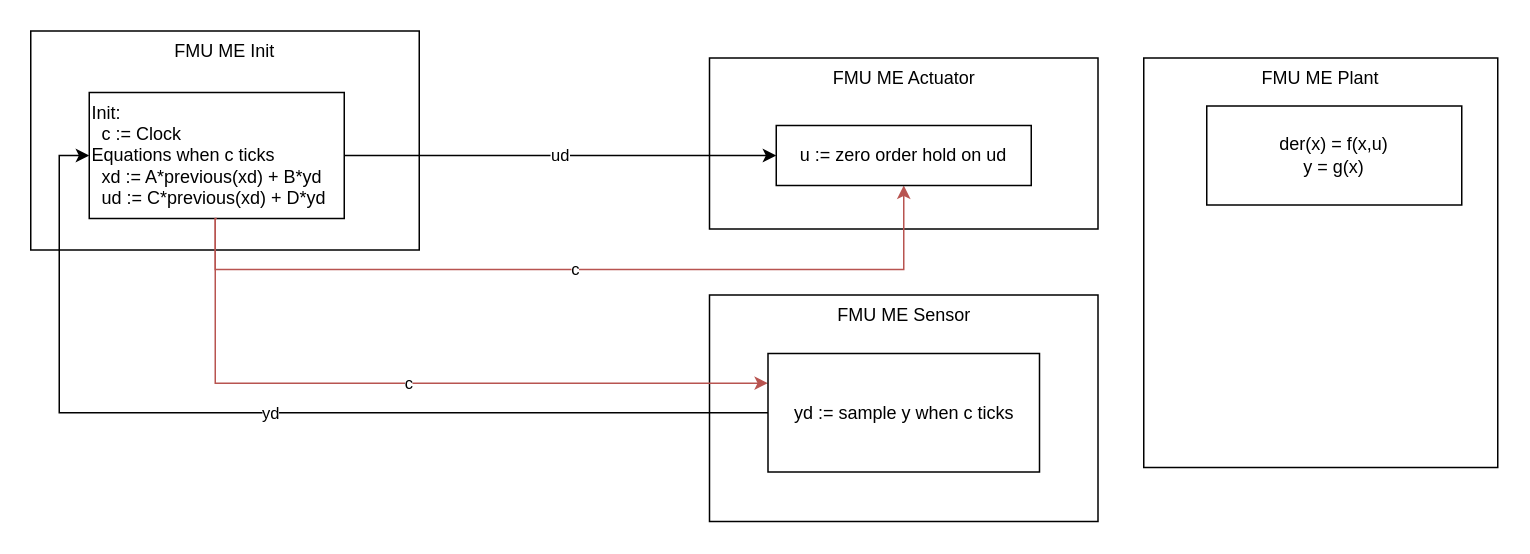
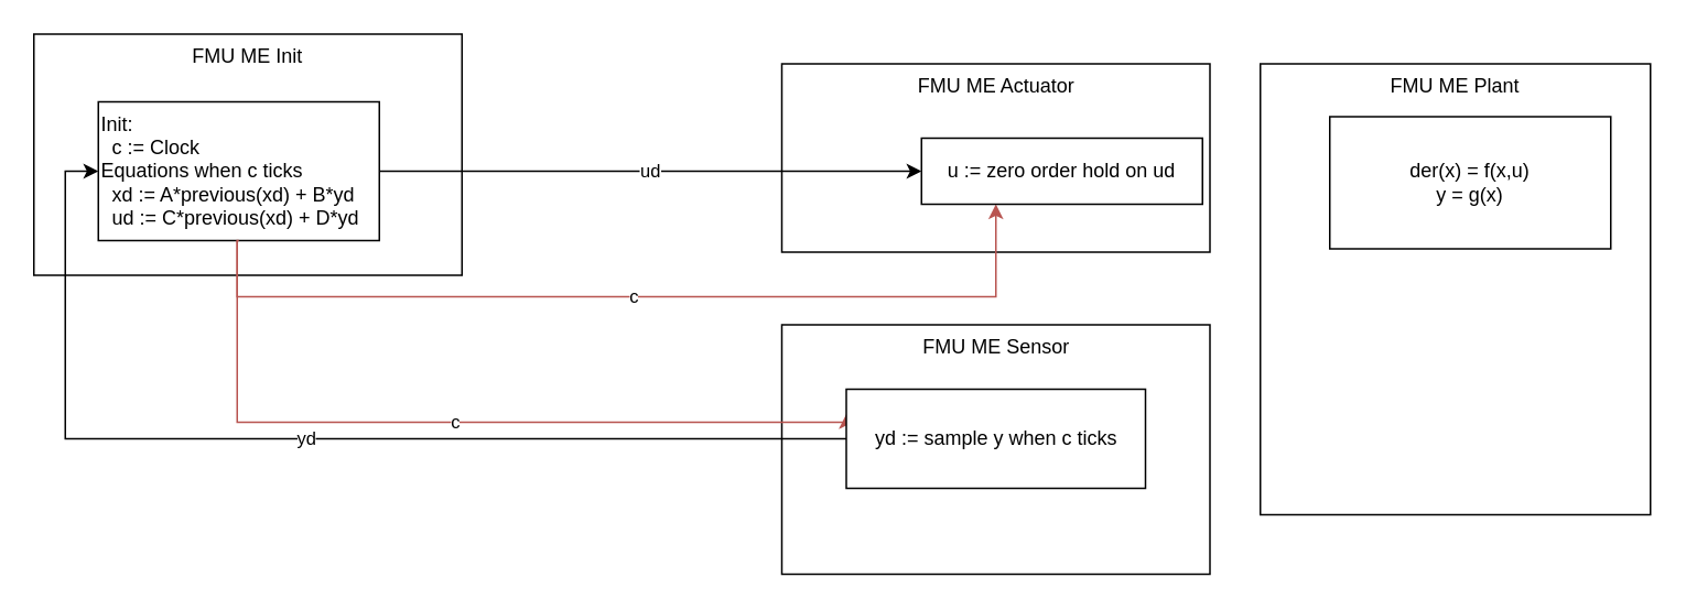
  <mxCell id="0" />
  <mxCell id="1" parent="0" />
  <mxCell id="2" value="FMU ME Actuator" style="rounded=0;whiteSpace=wrap;html=1;verticalAlign=top;fillColor=none;" vertex="1" parent="1"><mxGeometry x="472.5" y="38" width="259" height="114" as="geometry" /></mxCell>
  <mxCell id="3" value="FMU ME Sensor" style="rounded=0;whiteSpace=wrap;html=1;verticalAlign=top;fillColor=none;" vertex="1" parent="1"><mxGeometry x="472.5" y="196" width="259" height="151" as="geometry" /></mxCell>
  <mxCell id="4" value="FMU ME Init" style="rounded=0;whiteSpace=wrap;html=1;verticalAlign=top;fillColor=none;" vertex="1" parent="1"><mxGeometry x="20" y="20" width="259" height="146" as="geometry" /></mxCell>
  <mxCell id="5" value="ud" style="edgeStyle=orthogonalEdgeStyle;rounded=0;orthogonalLoop=1;jettySize=auto;html=1;" edge="1" parent="1" source="6" target="11"><mxGeometry relative="1" as="geometry" /></mxCell>
  <mxCell id="6" value="&lt;span&gt;Init:&lt;/span&gt;&lt;br&gt;&lt;span&gt;&amp;nbsp; c := Clock&lt;br&gt;&lt;/span&gt;Equations when c ticks&lt;br&gt;&amp;nbsp; xd := A*previous(xd) + B*yd&lt;br&gt;&amp;nbsp; ud := C*previous(xd) + D*yd" style="rounded=0;whiteSpace=wrap;html=1;align=left;" vertex="1" parent="1"><mxGeometry x="59" y="61" width="170" height="84" as="geometry" /></mxCell>
  <mxCell id="7" value="yd" style="edgeStyle=orthogonalEdgeStyle;rounded=0;orthogonalLoop=1;jettySize=auto;html=1;entryX=0;entryY=0.5;entryDx=0;entryDy=0;exitX=0;exitY=0.5;exitDx=0;exitDy=0;" edge="1" parent="1" source="10" target="6"><mxGeometry relative="1" as="geometry" /></mxCell>
  <mxCell id="8" value="c" style="edgeStyle=orthogonalEdgeStyle;rounded=0;orthogonalLoop=1;jettySize=auto;html=1;entryX=0;entryY=0.25;entryDx=0;entryDy=0;fillColor=#f8cecc;strokeColor=#b85450;" edge="1" parent="1" source="6" target="10"><mxGeometry relative="1" as="geometry"><Array as="points"><mxPoint x="143" y="255" /></Array></mxGeometry></mxCell>
  <mxCell id="9" value="c" style="edgeStyle=orthogonalEdgeStyle;rounded=0;orthogonalLoop=1;jettySize=auto;html=1;exitX=0.5;exitY=1;exitDx=0;exitDy=0;fillColor=#f8cecc;strokeColor=#b85450;" edge="1" parent="1" source="6" target="11"><mxGeometry relative="1" as="geometry"><Array as="points"><mxPoint x="143" y="179" /><mxPoint x="602" y="179" /></Array></mxGeometry></mxCell>
- <mxCell id="10" value="yd := sample y when c ticks" style="rounded=0;whiteSpace=wrap;html=1;align=center;" vertex="1" parent="1"><mxGeometry x="511.5" y="235" width="181" height="79" as="geometry" /></mxCell>
- <mxCell id="11" value="u := zero order hold on ud" style="rounded=0;whiteSpace=wrap;html=1;" vertex="1" parent="1"><mxGeometry x="517" y="83" width="170" height="40" as="geometry" /></mxCell>
- <mxCell id="12" value="der(x) = f(x,u)&lt;br&gt;y = g(x)" style="rounded=0;whiteSpace=wrap;html=1;" vertex="1" parent="1"><mxGeometry x="804" y="70" width="170" height="66" as="geometry" /></mxCell>
+ <mxCell id="10" value="yd := sample y when c ticks" style="rounded=0;whiteSpace=wrap;html=1;align=center;" vertex="1" parent="1"><mxGeometry x="511.5" y="235" width="181" height="60" as="geometry" /></mxCell>
+ <mxCell id="11" value="u := zero order hold on ud" style="rounded=0;whiteSpace=wrap;html=1;" vertex="1" parent="1"><mxGeometry x="557" y="83" width="170" height="40" as="geometry" /></mxCell>
+ <mxCell id="12" value="der(x) = f(x,u)&lt;br&gt;y = g(x)" style="rounded=0;whiteSpace=wrap;html=1;" vertex="1" parent="1"><mxGeometry x="804" y="70" width="170" height="80" as="geometry" /></mxCell>
  <mxCell id="13" value="FMU ME Plant" style="rounded=0;whiteSpace=wrap;html=1;verticalAlign=top;fillColor=none;" vertex="1" parent="1"><mxGeometry x="762" y="38" width="236" height="273" as="geometry" /></mxCell>
